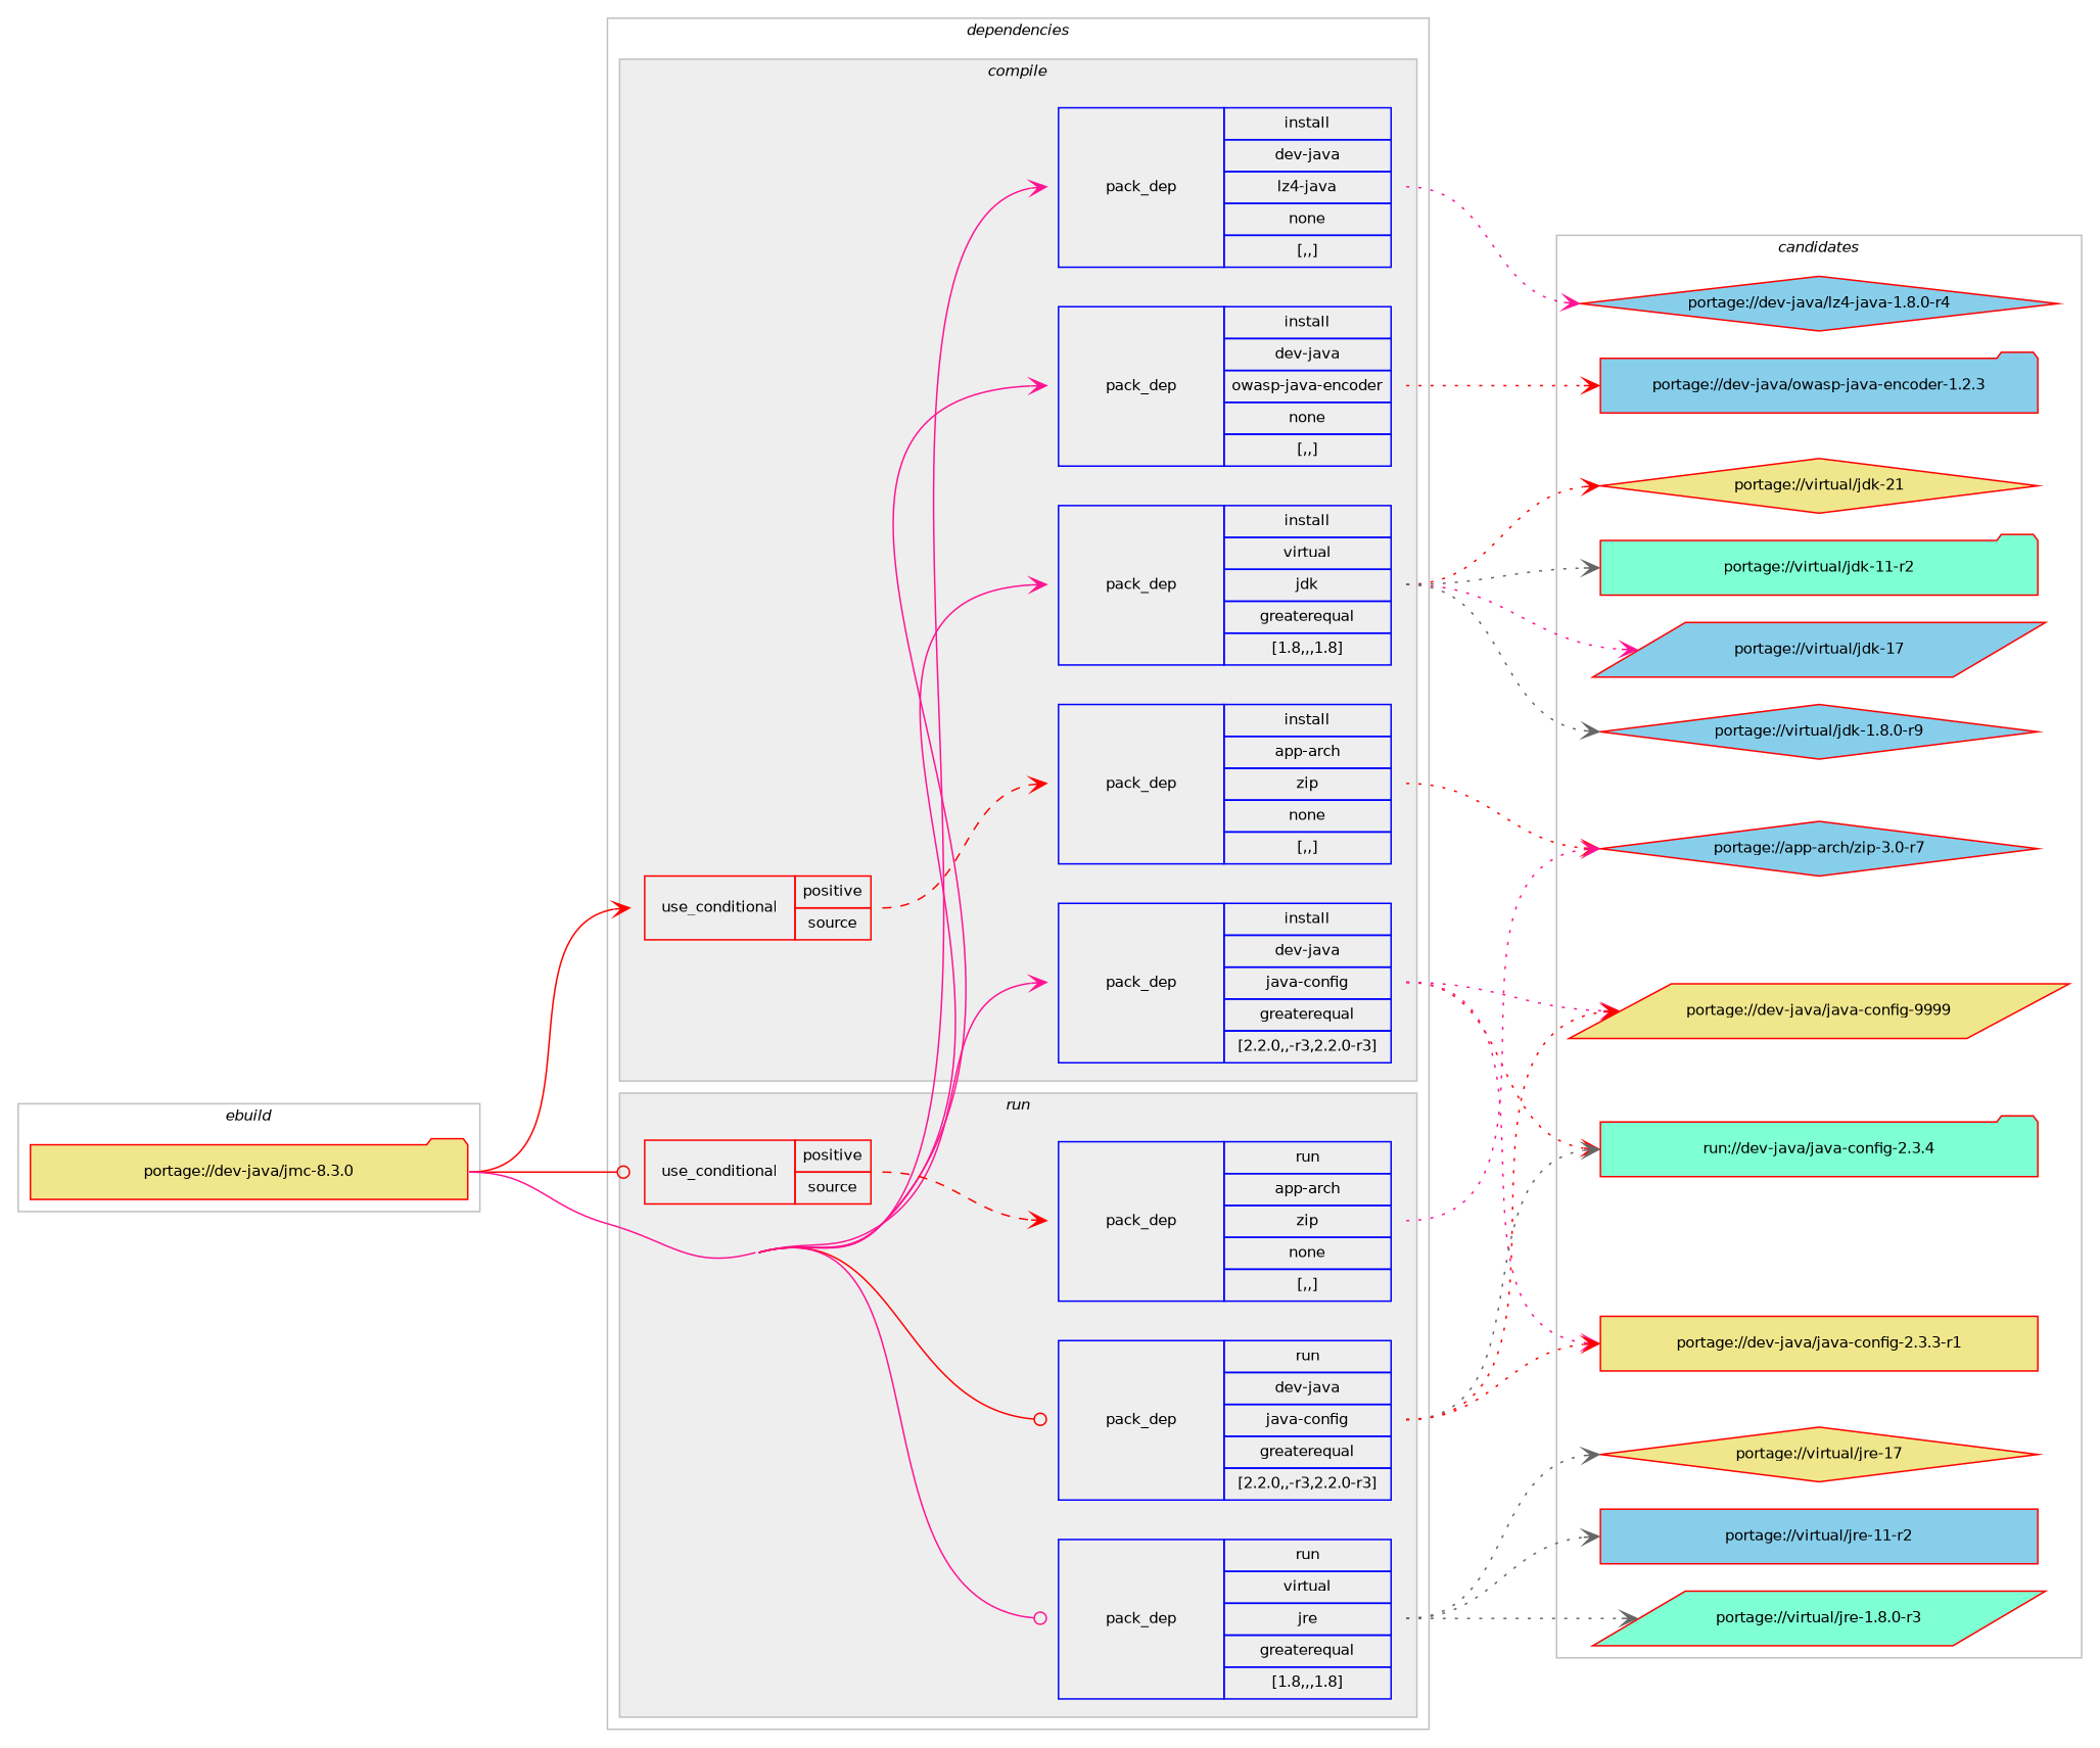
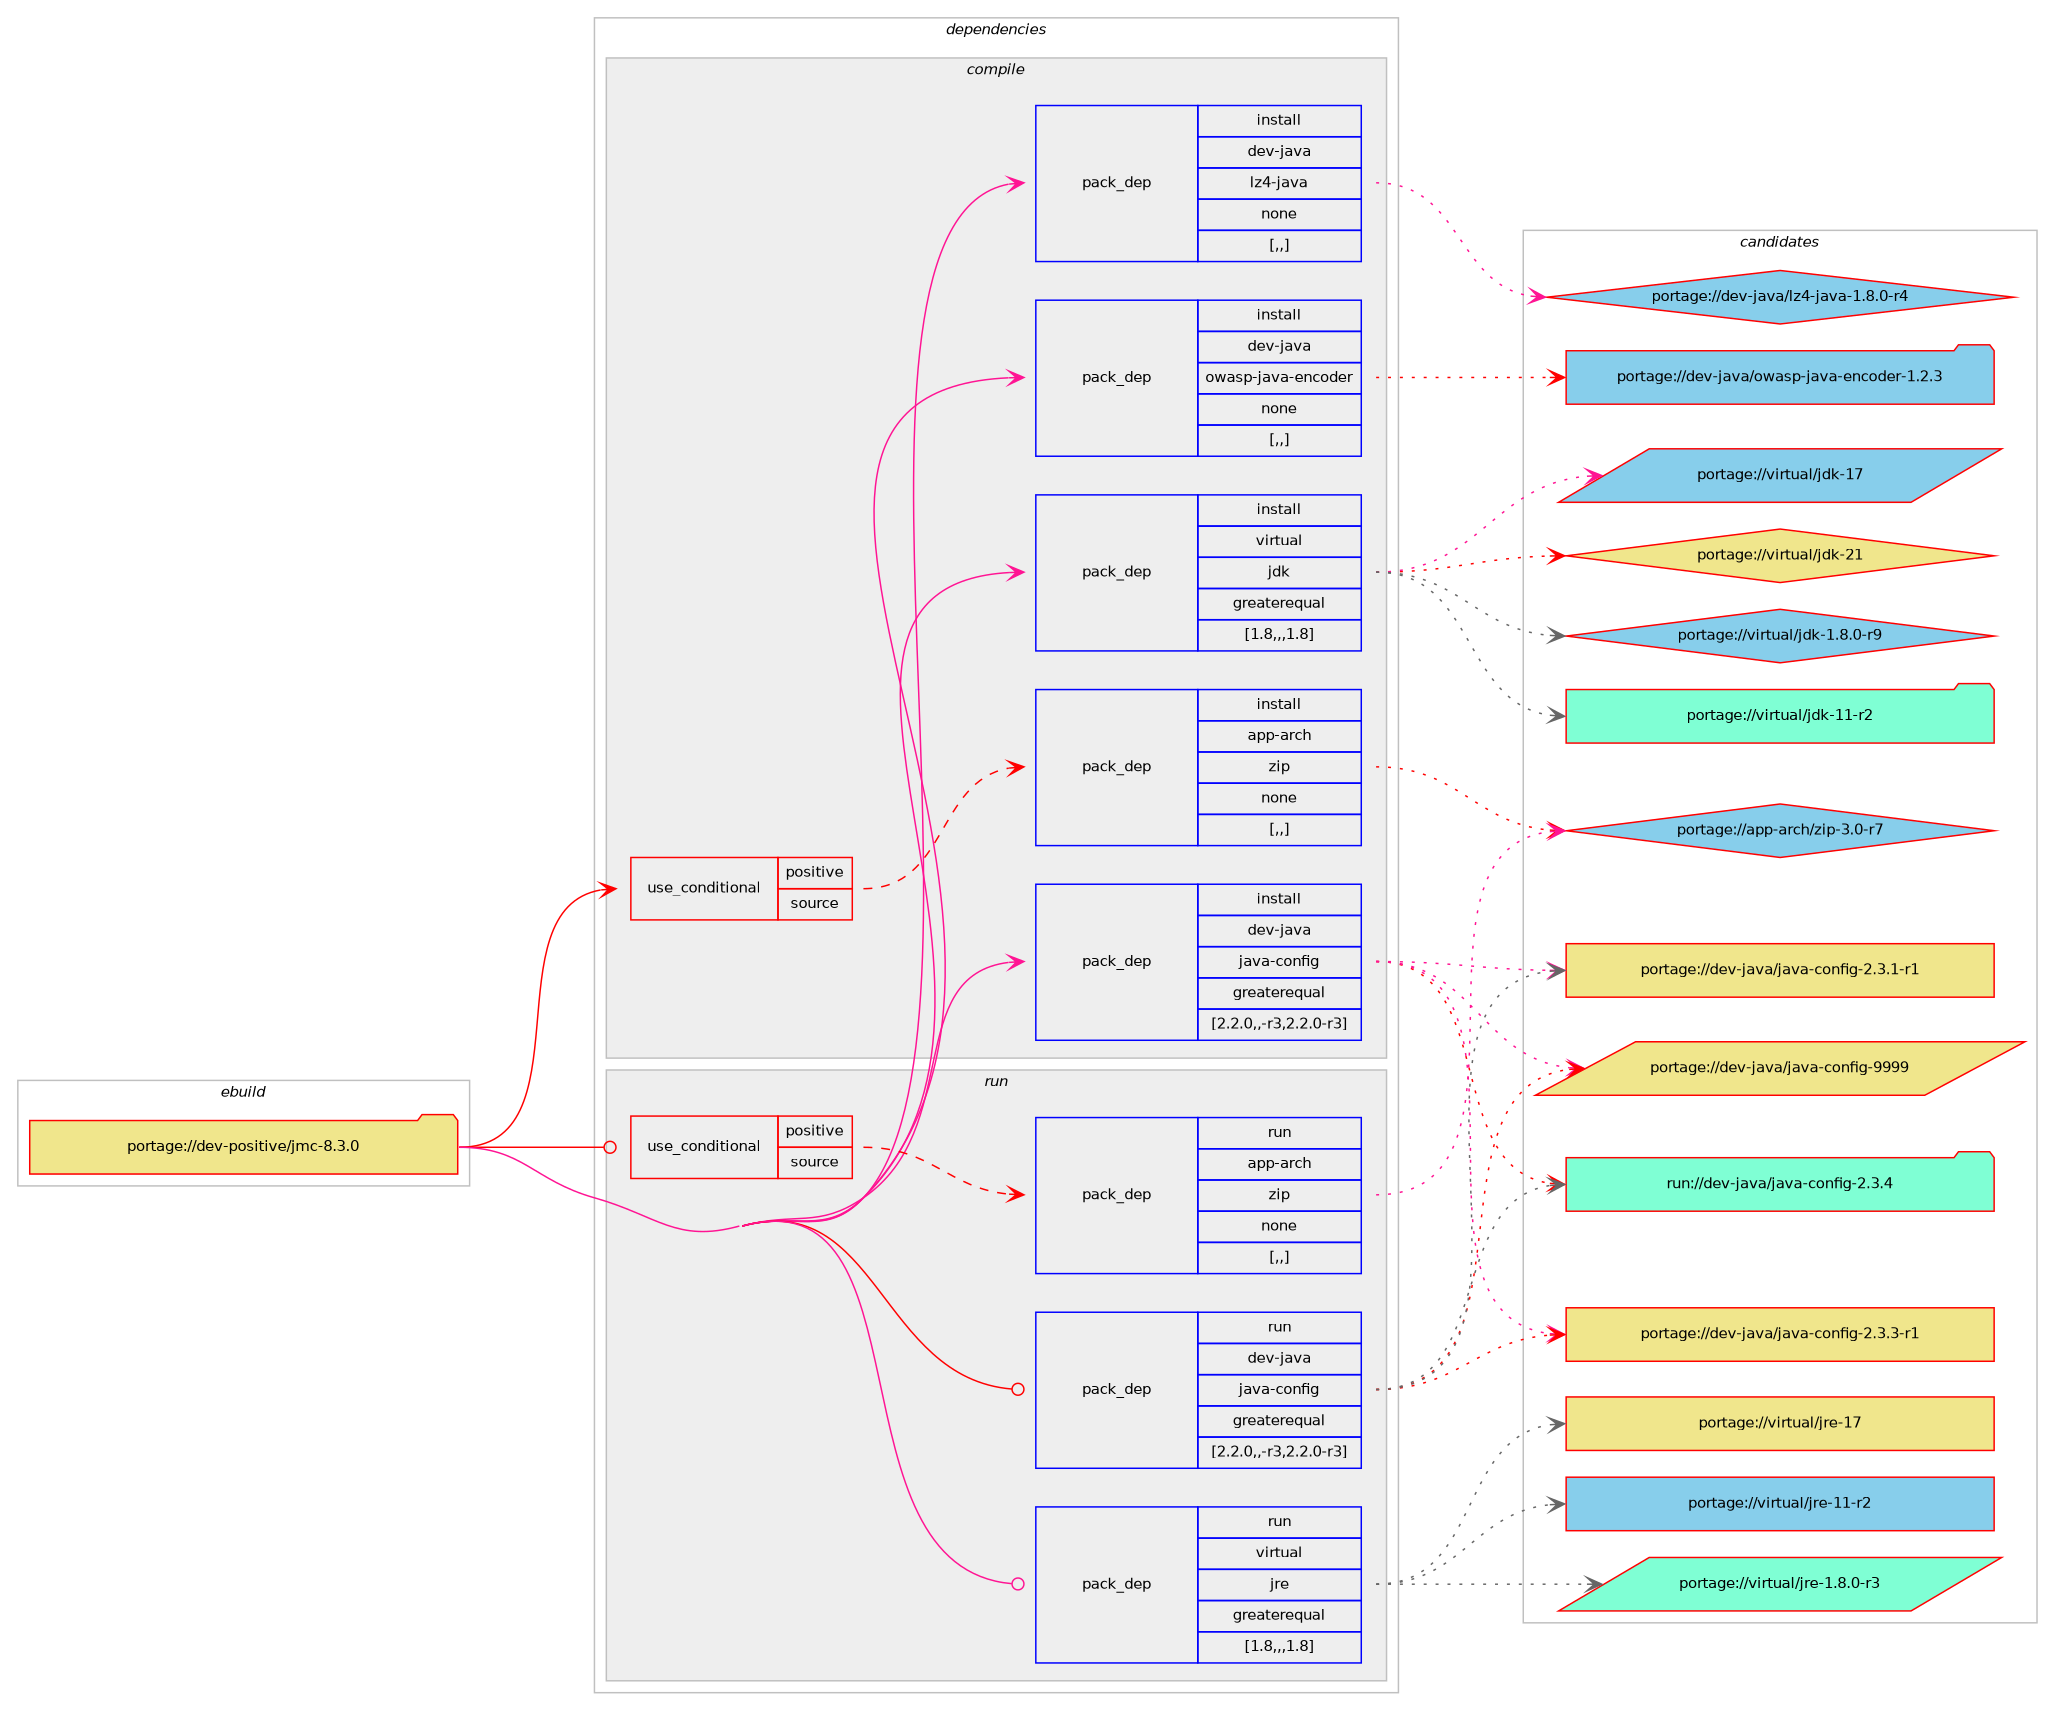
  digraph {
    compound=true
    concentrate=true
    fontname=Helvetica
    fontsize=10
    newrank=true
    rankdir=LR
    ranksep=1.5
    node [color=red fontname=Helvetica fontsize=10 shape=none style=filled]
    edge [arrowhead=vee color=red headport=w style=dotted tailport=e weight=100]
-   n1 [fillcolor=khaki label="portage://dev-java/jmc-8.3.0" shape=folder width=4]
+   n1 [fillcolor=khaki label="portage://dev-positive/jmc-8.3.0" shape=folder width=4]
    n2 [color=blue label=<<TABLE BORDER="0" CELLBORDER="1" CELLSPACING="0" CELLPADDING="4" WIDTH="220"><TR><TD ROWSPAN="6" CELLPADDING="30">pack_dep</TD></TR><TR><TD WIDTH="110">install</TD></TR><TR><TD>app-arch</TD></TR><TR><TD>zip</TD></TR><TR><TD>none</TD></TR><TR><TD>[,,]</TD></TR></TABLE>> style=""]
    n3 [label=<<TABLE BORDER="0" CELLBORDER="1" CELLSPACING="0" CELLPADDING="4"><TR><TD ROWSPAN="3" CELLPADDING="10">use_conditional</TD></TR><TR><TD>positive</TD></TR><TR><TD>source</TD></TR></TABLE>> style=""]
    n4 [color=blue label=<<TABLE BORDER="0" CELLBORDER="1" CELLSPACING="0" CELLPADDING="4" WIDTH="220"><TR><TD ROWSPAN="6" CELLPADDING="30">pack_dep</TD></TR><TR><TD WIDTH="110">install</TD></TR><TR><TD>dev-java</TD></TR><TR><TD>java-config</TD></TR><TR><TD>greaterequal</TD></TR><TR><TD>[2.2.0,,-r3,2.2.0-r3]</TD></TR></TABLE>> style=""]
    n5 [color=blue label=<<TABLE BORDER="0" CELLBORDER="1" CELLSPACING="0" CELLPADDING="4" WIDTH="220"><TR><TD ROWSPAN="6" CELLPADDING="30">pack_dep</TD></TR><TR><TD WIDTH="110">install</TD></TR><TR><TD>dev-java</TD></TR><TR><TD>lz4-java</TD></TR><TR><TD>none</TD></TR><TR><TD>[,,]</TD></TR></TABLE>> style=""]
    n6 [color=blue label=<<TABLE BORDER="0" CELLBORDER="1" CELLSPACING="0" CELLPADDING="4" WIDTH="220"><TR><TD ROWSPAN="6" CELLPADDING="30">pack_dep</TD></TR><TR><TD WIDTH="110">install</TD></TR><TR><TD>dev-java</TD></TR><TR><TD>owasp-java-encoder</TD></TR><TR><TD>none</TD></TR><TR><TD>[,,]</TD></TR></TABLE>> style=""]
    n7 [color=blue label=<<TABLE BORDER="0" CELLBORDER="1" CELLSPACING="0" CELLPADDING="4" WIDTH="220"><TR><TD ROWSPAN="6" CELLPADDING="30">pack_dep</TD></TR><TR><TD WIDTH="110">install</TD></TR><TR><TD>virtual</TD></TR><TR><TD>jdk</TD></TR><TR><TD>greaterequal</TD></TR><TR><TD>[1.8,,,1.8]</TD></TR></TABLE>> style=""]
    n8 [color=blue label=<<TABLE BORDER="0" CELLBORDER="1" CELLSPACING="0" CELLPADDING="4" WIDTH="220"><TR><TD ROWSPAN="6" CELLPADDING="30">pack_dep</TD></TR><TR><TD WIDTH="110">run</TD></TR><TR><TD>app-arch</TD></TR><TR><TD>zip</TD></TR><TR><TD>none</TD></TR><TR><TD>[,,]</TD></TR></TABLE>> style=""]
    n9 [label=<<TABLE BORDER="0" CELLBORDER="1" CELLSPACING="0" CELLPADDING="4"><TR><TD ROWSPAN="3" CELLPADDING="10">use_conditional</TD></TR><TR><TD>positive</TD></TR><TR><TD>source</TD></TR></TABLE>> style=""]
    n10 [color=blue label=<<TABLE BORDER="0" CELLBORDER="1" CELLSPACING="0" CELLPADDING="4" WIDTH="220"><TR><TD ROWSPAN="6" CELLPADDING="30">pack_dep</TD></TR><TR><TD WIDTH="110">run</TD></TR><TR><TD>dev-java</TD></TR><TR><TD>java-config</TD></TR><TR><TD>greaterequal</TD></TR><TR><TD>[2.2.0,,-r3,2.2.0-r3]</TD></TR></TABLE>> style=""]
    n11 [color=blue label=<<TABLE BORDER="0" CELLBORDER="1" CELLSPACING="0" CELLPADDING="4" WIDTH="220"><TR><TD ROWSPAN="6" CELLPADDING="30">pack_dep</TD></TR><TR><TD WIDTH="110">run</TD></TR><TR><TD>virtual</TD></TR><TR><TD>jre</TD></TR><TR><TD>greaterequal</TD></TR><TR><TD>[1.8,,,1.8]</TD></TR></TABLE>> style=""]
    n12 [fillcolor=skyblue label="portage://app-arch/zip-3.0-r7" shape=diamond width=4]
    n13 [fillcolor=khaki label="portage://dev-java/java-config-9999" shape=parallelogram width=4]
    n14 [fillcolor=aquamarine label="run://dev-java/java-config-2.3.4" shape=folder width=4]
    n15 [fillcolor=khaki label="portage://dev-java/java-config-2.3.3-r1" shape=box width=4]
+   n16 [fillcolor=khaki label="portage://dev-java/java-config-2.3.1-r1" shape=box width=4]
    n17 [fillcolor=skyblue label="portage://dev-java/lz4-java-1.8.0-r4" shape=diamond width=4]
    n18 [fillcolor=skyblue label="portage://dev-java/owasp-java-encoder-1.2.3" shape=folder width=4]
    n19 [fillcolor=khaki label="portage://virtual/jdk-21" shape=diamond width=4]
    n20 [fillcolor=skyblue label="portage://virtual/jdk-17" shape=parallelogram width=4]
    n21 [fillcolor=aquamarine label="portage://virtual/jdk-11-r2" shape=folder width=4]
    n22 [fillcolor=skyblue label="portage://virtual/jdk-1.8.0-r9" shape=diamond width=4]
-   n23 [fillcolor=khaki label="portage://virtual/jre-17" shape=diamond width=4]
+   n23 [fillcolor=khaki label="portage://virtual/jre-17" shape=box width=4]
    n24 [fillcolor=skyblue label="portage://virtual/jre-11-r2" shape=box width=4]
    n25 [fillcolor=aquamarine label="portage://virtual/jre-1.8.0-r3" shape=parallelogram width=4]
    subgraph cluster_1 {
      color=gray
      label=<<i>dependencies</i>>
      subgraph cluster_2 {
        color=gray
        fillcolor="#eeeeee"
        label=<<i>compile</i>>
        style=filled
        subgraph sub_3 {
          color=gray
          fillcolor="#eeeeee"
          label=<<i>compile</i>>
          style=filled
          n3
          subgraph sub_4 {
            color=gray
            fillcolor="#eeeeee"
            label=<<i>compile</i>>
            style=filled
            n2
          }
        }
        subgraph sub_5 {
          color=gray
          fillcolor="#eeeeee"
          label=<<i>compile</i>>
          style=filled
          n4
        }
        subgraph sub_6 {
          color=gray
          fillcolor="#eeeeee"
          label=<<i>compile</i>>
          style=filled
          n5
        }
        subgraph sub_7 {
          color=gray
          fillcolor="#eeeeee"
          label=<<i>compile</i>>
          style=filled
          n6
        }
        subgraph sub_8 {
          color=gray
          fillcolor="#eeeeee"
          label=<<i>compile</i>>
          style=filled
          n7
        }
      }
      subgraph cluster_9 {
        color=gray
        fillcolor="#eeeeee"
        label=<<i>compile and run</i>>
        style=filled
      }
      subgraph cluster_10 {
        color=gray
        fillcolor="#eeeeee"
        label=<<i>run</i>>
        style=filled
        subgraph sub_11 {
          color=gray
          fillcolor="#eeeeee"
          label=<<i>run</i>>
          style=filled
          n9
          subgraph sub_12 {
            color=gray
            fillcolor="#eeeeee"
            label=<<i>run</i>>
            style=filled
            n8
          }
        }
        subgraph sub_13 {
          color=gray
          fillcolor="#eeeeee"
          label=<<i>run</i>>
          style=filled
          n10
        }
        subgraph sub_14 {
          color=gray
          fillcolor="#eeeeee"
          label=<<i>run</i>>
          style=filled
          n11
        }
      }
    }
    subgraph cluster_15 {
      color=gray
      label=<<i>ebuild</i>>
      n1
    }
    subgraph cluster_16 {
      color=gray
      label=<<i>candidates</i>>
      rank=same
      subgraph sub_17 {
        color=black
        label=<<i>candidates</i>>
        nodesep=1
        rank=same
        n12
      }
      subgraph sub_18 {
        color=black
        label=<<i>candidates</i>>
        nodesep=1
        rank=same
        n13
        n14
        n15
+       n16
      }
      subgraph sub_19 {
        color=black
        label=<<i>candidates</i>>
        nodesep=1
        rank=same
        n17
      }
      subgraph sub_20 {
        color=black
        label=<<i>candidates</i>>
        nodesep=1
        rank=same
        n18
      }
      subgraph sub_21 {
        color=black
        label=<<i>candidates</i>>
        nodesep=1
        rank=same
        n19
        n20
        n21
        n22
      }
      subgraph sub_22 {
        color=black
        label=<<i>candidates</i>>
        nodesep=1
        rank=same
        n12
      }
      subgraph sub_23 {
        color=black
        label=<<i>candidates</i>>
        nodesep=1
        rank=same
        n23
        n24
        n25
      }
      subgraph sub_24 {
        color=black
        label=<<i>candidates</i>>
        nodesep=1
        rank=same
        n13
        n14
        n15
+       n16
      }
    }
    n1 -> n3 [style=solid weight=20]
    n1 -> n4 [color=deeppink style=solid weight=20]
    n1 -> n5 [color=deeppink style=solid weight=20]
    n1 -> n6 [color=deeppink style=solid weight=20]
    n1 -> n7 [color=deeppink style=solid weight=20]
    n1 -> n9 [arrowhead=odot style=solid weight=20]
    n1 -> n10 [arrowhead=odot style=solid weight=20]
    n1 -> n11 [arrowhead=odot color=deeppink style=solid weight=20]
    n2 -> n12
    n3 -> n2 [style=dashed weight=20]
    n4 -> n13 [color=deeppink]
    n4 -> n14
    n4 -> n15 [color=deeppink]
+   n4 -> n16 [color=deeppink]
    n5 -> n17 [color=deeppink]
    n6 -> n18
    n7 -> n19
    n7 -> n20 [color=deeppink]
    n7 -> n21 [color=gray40]
    n7 -> n22 [color=gray40]
    n8 -> n12 [color=deeppink]
    n9 -> n8 [style=dashed weight=20]
    n10 -> n13
    n10 -> n14 [color=gray40]
    n10 -> n15
+   n10 -> n16 [color=gray40]
    n11 -> n23 [color=gray40]
    n11 -> n24 [color=gray40]
    n11 -> n25 [color=gray40]
  }
